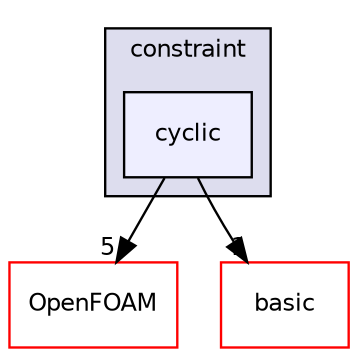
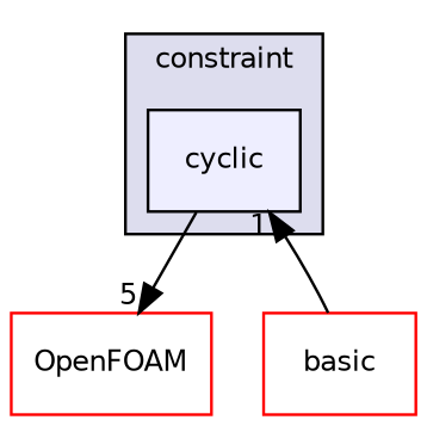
  digraph {
    compound=true
    node [fontname=Helvetica fontsize=10 shape=box color=red]
    edge [labeldistance=1.5 labelfontname=Helvetica labelfontsize=10]
    n1 [fillcolor="#eeeeff" label=cyclic pencolor=black style=filled color=""]
    n2 [label=OpenFOAM]
    n3 [label=basic]
    subgraph cluster_1 {
      bgcolor="#ddddee"
      fontname=Helvetica
      fontsize=10
      label=constraint
      pencolor=black
      n1
    }
    n1 -> n2 [headlabel=5]
-   n1 -> n3 [headlabel=1]
+   n3 -> n1 [headlabel=1]
  }
